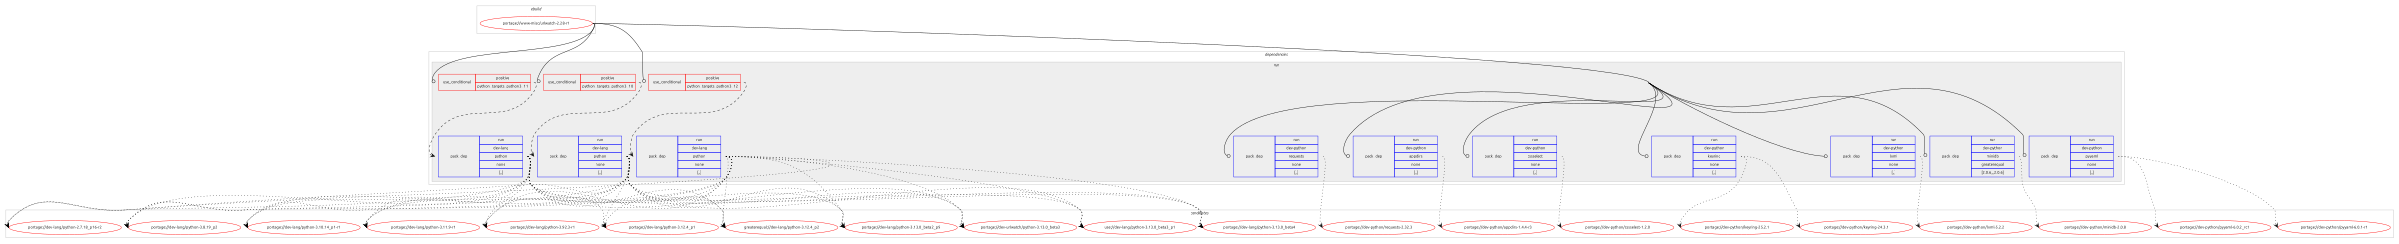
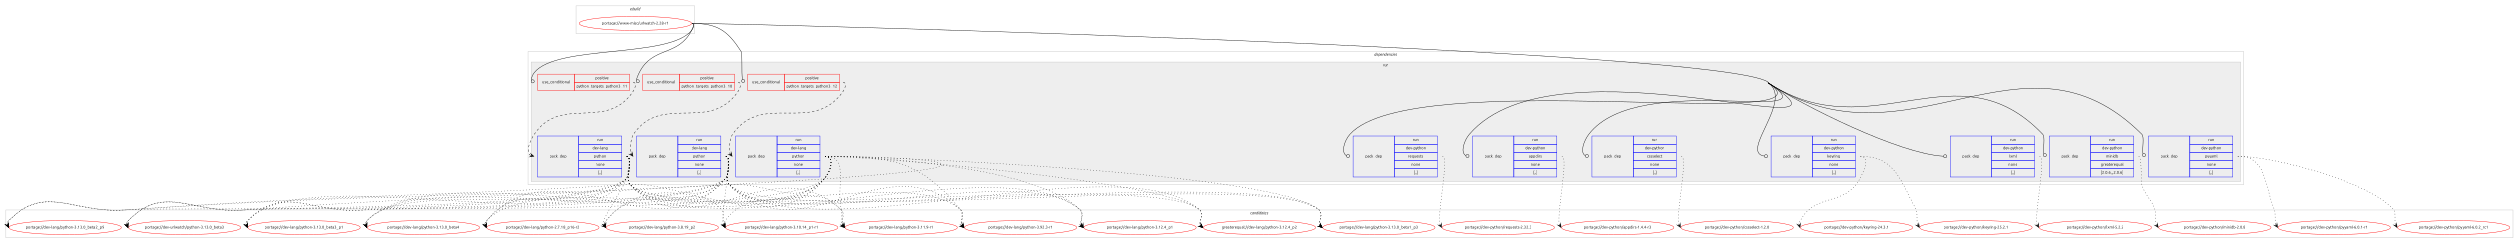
  digraph {
    compound=true
    concentrate=true
    fontname=Ubuntu
    fontsize=10
    newrank=true
    rankdir=TB
    ranksep=1.5
    node [color=red fontname=Ubuntu fontsize=10]
    edge [arrowhead=vee fontname=Ubuntu headport=w style=dotted tailport=e weight=100]
    n1 [label="portage://www-misc/urlwatch-2.28-r1" width=4]
    n2 [color=blue label=<<TABLE BORDER="0" CELLBORDER="1" CELLSPACING="0" CELLPADDING="4" WIDTH="220"><TR><TD ROWSPAN="6" CELLPADDING="30">pack_dep</TD></TR><TR><TD WIDTH="110">run</TD></TR><TR><TD>dev-lang</TD></TR><TR><TD>python</TD></TR><TR><TD>none</TD></TR><TR><TD>[,,]</TD></TR></TABLE>> shape=none]
    n3 [label=<<TABLE BORDER="0" CELLBORDER="1" CELLSPACING="0" CELLPADDING="4"><TR><TD ROWSPAN="3" CELLPADDING="10">use_conditional</TD></TR><TR><TD>positive</TD></TR><TR><TD>python_targets_python3_10</TD></TR></TABLE>> shape=none]
    n4 [color=blue label=<<TABLE BORDER="0" CELLBORDER="1" CELLSPACING="0" CELLPADDING="4" WIDTH="220"><TR><TD ROWSPAN="6" CELLPADDING="30">pack_dep</TD></TR><TR><TD WIDTH="110">run</TD></TR><TR><TD>dev-lang</TD></TR><TR><TD>python</TD></TR><TR><TD>none</TD></TR><TR><TD>[,,]</TD></TR></TABLE>> shape=none]
    n5 [label=<<TABLE BORDER="0" CELLBORDER="1" CELLSPACING="0" CELLPADDING="4"><TR><TD ROWSPAN="3" CELLPADDING="10">use_conditional</TD></TR><TR><TD>positive</TD></TR><TR><TD>python_targets_python3_11</TD></TR></TABLE>> shape=none]
    n6 [color=blue label=<<TABLE BORDER="0" CELLBORDER="1" CELLSPACING="0" CELLPADDING="4" WIDTH="220"><TR><TD ROWSPAN="6" CELLPADDING="30">pack_dep</TD></TR><TR><TD WIDTH="110">run</TD></TR><TR><TD>dev-lang</TD></TR><TR><TD>python</TD></TR><TR><TD>none</TD></TR><TR><TD>[,,]</TD></TR></TABLE>> shape=none]
    n7 [label=<<TABLE BORDER="0" CELLBORDER="1" CELLSPACING="0" CELLPADDING="4"><TR><TD ROWSPAN="3" CELLPADDING="10">use_conditional</TD></TR><TR><TD>positive</TD></TR><TR><TD>python_targets_python3_12</TD></TR></TABLE>> shape=none]
    n8 [color=blue label=<<TABLE BORDER="0" CELLBORDER="1" CELLSPACING="0" CELLPADDING="4" WIDTH="220"><TR><TD ROWSPAN="6" CELLPADDING="30">pack_dep</TD></TR><TR><TD WIDTH="110">run</TD></TR><TR><TD>dev-python</TD></TR><TR><TD>appdirs</TD></TR><TR><TD>none</TD></TR><TR><TD>[,,]</TD></TR></TABLE>> shape=none]
    n9 [color=blue label=<<TABLE BORDER="0" CELLBORDER="1" CELLSPACING="0" CELLPADDING="4" WIDTH="220"><TR><TD ROWSPAN="6" CELLPADDING="30">pack_dep</TD></TR><TR><TD WIDTH="110">run</TD></TR><TR><TD>dev-python</TD></TR><TR><TD>cssselect</TD></TR><TR><TD>none</TD></TR><TR><TD>[,,]</TD></TR></TABLE>> shape=none]
    n10 [color=blue label=<<TABLE BORDER="0" CELLBORDER="1" CELLSPACING="0" CELLPADDING="4" WIDTH="220"><TR><TD ROWSPAN="6" CELLPADDING="30">pack_dep</TD></TR><TR><TD WIDTH="110">run</TD></TR><TR><TD>dev-python</TD></TR><TR><TD>keyring</TD></TR><TR><TD>none</TD></TR><TR><TD>[,,]</TD></TR></TABLE>> shape=none]
    n11 [color=blue label=<<TABLE BORDER="0" CELLBORDER="1" CELLSPACING="0" CELLPADDING="4" WIDTH="220"><TR><TD ROWSPAN="6" CELLPADDING="30">pack_dep</TD></TR><TR><TD WIDTH="110">run</TD></TR><TR><TD>dev-python</TD></TR><TR><TD>lxml</TD></TR><TR><TD>none</TD></TR><TR><TD>[,,]</TD></TR></TABLE>> shape=none]
    n12 [color=blue label=<<TABLE BORDER="0" CELLBORDER="1" CELLSPACING="0" CELLPADDING="4" WIDTH="220"><TR><TD ROWSPAN="6" CELLPADDING="30">pack_dep</TD></TR><TR><TD WIDTH="110">run</TD></TR><TR><TD>dev-python</TD></TR><TR><TD>minidb</TD></TR><TR><TD>greaterequal</TD></TR><TR><TD>[2.0.6,,,2.0.6]</TD></TR></TABLE>> shape=none]
    n13 [color=blue label=<<TABLE BORDER="0" CELLBORDER="1" CELLSPACING="0" CELLPADDING="4" WIDTH="220"><TR><TD ROWSPAN="6" CELLPADDING="30">pack_dep</TD></TR><TR><TD WIDTH="110">run</TD></TR><TR><TD>dev-python</TD></TR><TR><TD>pyyaml</TD></TR><TR><TD>none</TD></TR><TR><TD>[,,]</TD></TR></TABLE>> shape=none]
    n14 [color=blue label=<<TABLE BORDER="0" CELLBORDER="1" CELLSPACING="0" CELLPADDING="4" WIDTH="220"><TR><TD ROWSPAN="6" CELLPADDING="30">pack_dep</TD></TR><TR><TD WIDTH="110">run</TD></TR><TR><TD>dev-python</TD></TR><TR><TD>requests</TD></TR><TR><TD>none</TD></TR><TR><TD>[,,]</TD></TR></TABLE>> shape=none]
    n15 [label="portage://dev-lang/python-3.13.0_beta4" width=4]
-   n16 [label="use://dev-lang/python-3.13.0_beta3_p1" width=4]
+   n16 [label="portage://dev-lang/python-3.13.0_beta3_p1" width=4]
    n17 [label="portage://dev-urlwatch/python-3.13.0_beta3" width=4]
    n18 [label="portage://dev-lang/python-3.13.0_beta2_p9" width=4]
+   n19 [label="portage://dev-lang/python-3.13.0_beta1_p3" width=4]
    n20 [label="greaterequal://dev-lang/python-3.12.4_p2" width=4]
    n21 [label="portage://dev-lang/python-3.12.4_p1" width=4]
    n22 [label="portage://dev-lang/python-3.92.3-r1" width=4]
    n23 [label="portage://dev-lang/python-3.11.9-r1" width=4]
    n24 [label="portage://dev-lang/python-3.10.14_p1-r1" width=4]
    n25 [label="portage://dev-lang/python-3.8.19_p2" width=4]
    n26 [label="portage://dev-lang/python-2.7.18_p16-r2" width=4]
    n27 [label="portage://dev-python/pyyaml-6.0.2_rc1" width=4]
    n28 [label="portage://dev-python/pyyaml-6.0.1-r1" width=4]
    n29 [label="portage://dev-python/appdirs-1.4.4-r3" width=4]
    n30 [label="portage://dev-python/cssselect-1.2.0" width=4]
    n31 [label="portage://dev-python/keyring-25.2.1" width=4]
    n32 [label="portage://dev-python/keyring-24.3.1" width=4]
    n33 [label="portage://dev-python/lxml-5.2.2" width=4]
    n34 [label="portage://dev-python/minidb-2.0.8" width=4]
    n35 [label="portage://dev-python/requests-2.32.3" width=4]
    subgraph cluster_1 {
      color=gray
      label=<<i>ebuild</i>>
      n1
    }
    subgraph cluster_2 {
      color=gray
      label=<<i>dependencies</i>>
      subgraph cluster_3 {
        color=gray
        fillcolor="#eeeeee"
        label=<<i>compile</i>>
        style=filled
      }
      subgraph cluster_4 {
        color=gray
        fillcolor="#eeeeee"
        label=<<i>compile and run</i>>
        style=filled
      }
      subgraph cluster_5 {
        color=gray
        fillcolor="#eeeeee"
        label=<<i>run</i>>
        style=filled
        subgraph sub_6 {
          color=gray
          fillcolor="#eeeeee"
          label=<<i>run</i>>
          style=filled
          n3
          subgraph sub_7 {
            color=gray
            fillcolor="#eeeeee"
            label=<<i>run</i>>
            style=filled
            n2
          }
        }
        subgraph sub_8 {
          color=gray
          fillcolor="#eeeeee"
          label=<<i>run</i>>
          style=filled
          n5
          subgraph sub_9 {
            color=gray
            fillcolor="#eeeeee"
            label=<<i>run</i>>
            style=filled
            n4
          }
        }
        subgraph sub_10 {
          color=gray
          fillcolor="#eeeeee"
          label=<<i>run</i>>
          style=filled
          n7
          subgraph sub_11 {
            color=gray
            fillcolor="#eeeeee"
            label=<<i>run</i>>
            style=filled
            n6
          }
        }
        subgraph sub_12 {
          color=gray
          fillcolor="#eeeeee"
          label=<<i>run</i>>
          style=filled
          n8
        }
        subgraph sub_13 {
          color=gray
          fillcolor="#eeeeee"
          label=<<i>run</i>>
          style=filled
          n9
        }
        subgraph sub_14 {
          color=gray
          fillcolor="#eeeeee"
          label=<<i>run</i>>
          style=filled
          n10
        }
        subgraph sub_15 {
          color=gray
          fillcolor="#eeeeee"
          label=<<i>run</i>>
          style=filled
          n11
        }
        subgraph sub_16 {
          color=gray
          fillcolor="#eeeeee"
          label=<<i>run</i>>
          style=filled
          n12
        }
        subgraph sub_17 {
          color=gray
          fillcolor="#eeeeee"
          label=<<i>run</i>>
          style=filled
          n13
        }
        subgraph sub_18 {
          color=gray
          fillcolor="#eeeeee"
          label=<<i>run</i>>
          style=filled
          n14
        }
      }
    }
    subgraph cluster_19 {
      color=gray
      label=<<i>candidates</i>>
      rank=same
      subgraph sub_20 {
        color=black
        label=<<i>candidates</i>>
        nodesep=1
        rank=same
        n15
        n16
        n17
        n18
+       n19
        n20
        n21
        n22
        n23
        n24
        n25
        n26
      }
      subgraph sub_21 {
        color=black
        label=<<i>candidates</i>>
        nodesep=1
        rank=same
        n27
        n28
      }
      subgraph sub_22 {
        color=black
        label=<<i>candidates</i>>
        nodesep=1
        rank=same
        n15
        n16
        n17
        n18
+       n19
        n20
        n21
        n22
        n23
        n24
        n25
        n26
      }
      subgraph sub_23 {
        color=black
        label=<<i>candidates</i>>
        nodesep=1
        rank=same
        n15
        n16
        n17
        n18
+       n19
        n20
        n21
        n22
        n23
        n24
        n25
        n26
      }
      subgraph sub_24 {
        color=black
        label=<<i>candidates</i>>
        nodesep=1
        rank=same
        n29
      }
      subgraph sub_25 {
        color=black
        label=<<i>candidates</i>>
        nodesep=1
        rank=same
        n30
      }
      subgraph sub_26 {
        color=black
        label=<<i>candidates</i>>
        nodesep=1
        rank=same
        n31
        n32
      }
      subgraph sub_27 {
        color=black
        label=<<i>candidates</i>>
        nodesep=1
        rank=same
        n33
      }
      subgraph sub_28 {
        color=black
        label=<<i>candidates</i>>
        nodesep=1
        rank=same
        n34
      }
      subgraph sub_29 {
        color=black
        label=<<i>candidates</i>>
        nodesep=1
        rank=same
        n35
      }
    }
    n1 -> n3 [arrowhead=odot style=solid weight=20]
    n1 -> n5 [arrowhead=odot style=solid weight=20]
    n1 -> n7 [arrowhead=odot style=solid weight=20]
    n1 -> n8 [arrowhead=odot style=solid weight=20]
    n1 -> n9 [arrowhead=odot style=solid weight=20]
    n1 -> n10 [arrowhead=odot style=solid weight=20]
    n1 -> n11 [arrowhead=odot style=solid weight=20]
    n1 -> n12 [arrowhead=odot style=solid weight=20]
    n1 -> n13 [arrowhead=odot style=solid weight=20]
    n1 -> n14 [arrowhead=odot style=solid weight=20]
    n2 -> n15
    n2 -> n16
    n2 -> n17
    n2 -> n18
+   n2 -> n19
    n2 -> n20
    n2 -> n21
    n2 -> n22
    n2 -> n23
    n2 -> n24
    n2 -> n25
    n2 -> n26
    n3 -> n2 [style=dashed weight=20]
    n4 -> n15
    n4 -> n16
    n4 -> n17
    n4 -> n18
+   n4 -> n19
    n4 -> n20
    n4 -> n21
    n4 -> n22
    n4 -> n23
    n4 -> n24
    n4 -> n25
    n4 -> n26
    n5 -> n4 [style=dashed weight=20]
    n6 -> n15
    n6 -> n16
    n6 -> n17
    n6 -> n18
+   n6 -> n19
    n6 -> n20
    n6 -> n21
    n6 -> n22
    n6 -> n23
    n6 -> n24
    n6 -> n25
    n6 -> n26
    n7 -> n6 [style=dashed weight=20]
    n8 -> n29
    n9 -> n30
    n10 -> n31
    n10 -> n32
    n11 -> n33
    n12 -> n34
    n13 -> n27
    n13 -> n28
    n14 -> n35
  }
